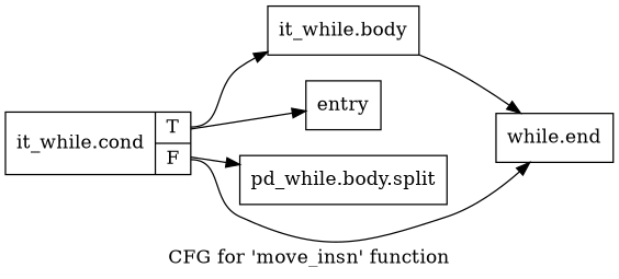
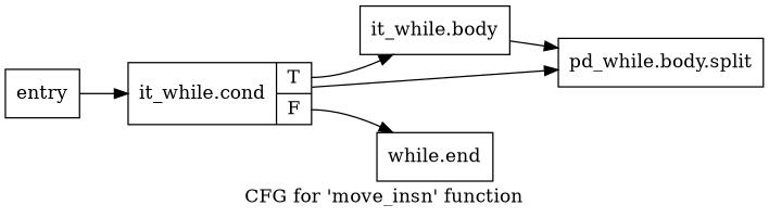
  digraph {
    label="CFG for 'move_insn' function"
    rankdir=LR
    node [shape=record]
    n1 [label="{entry}"]
    n2 [label="{it_while.cond|{<s0>T|<s1>F}}"]
    n3 [label="{it_while.body}"]
    n4 [label="{while.end}"]
    n5 [label="{pd_while.body.split}"]
-   n2 -> n1
+   n1 -> n2
    n2 -> n3 [tailport=s0]
    n2 -> n4 [tailport=s1]
    n2 -> n5
-   n3 -> n4
+   n3 -> n5
  }
